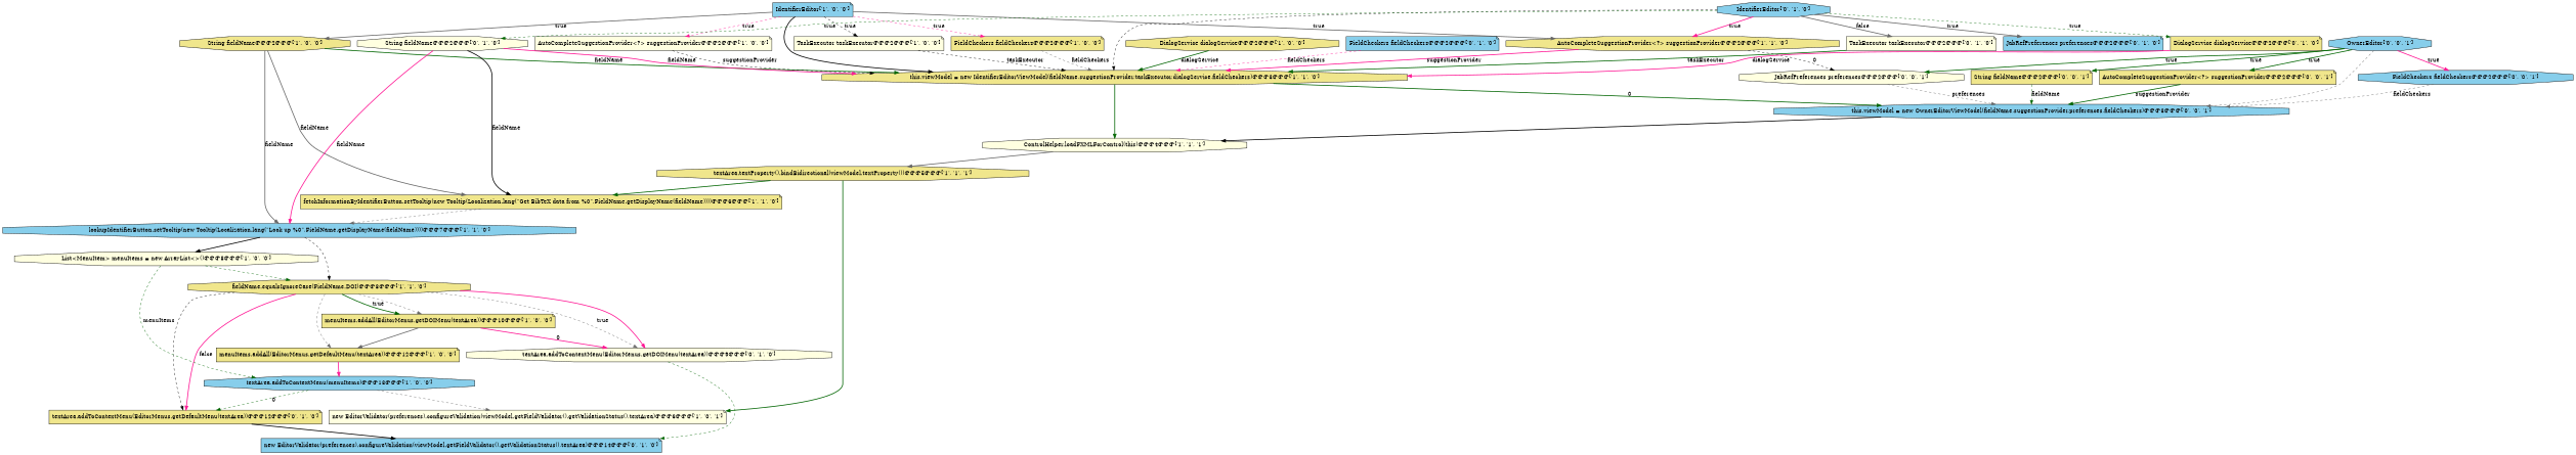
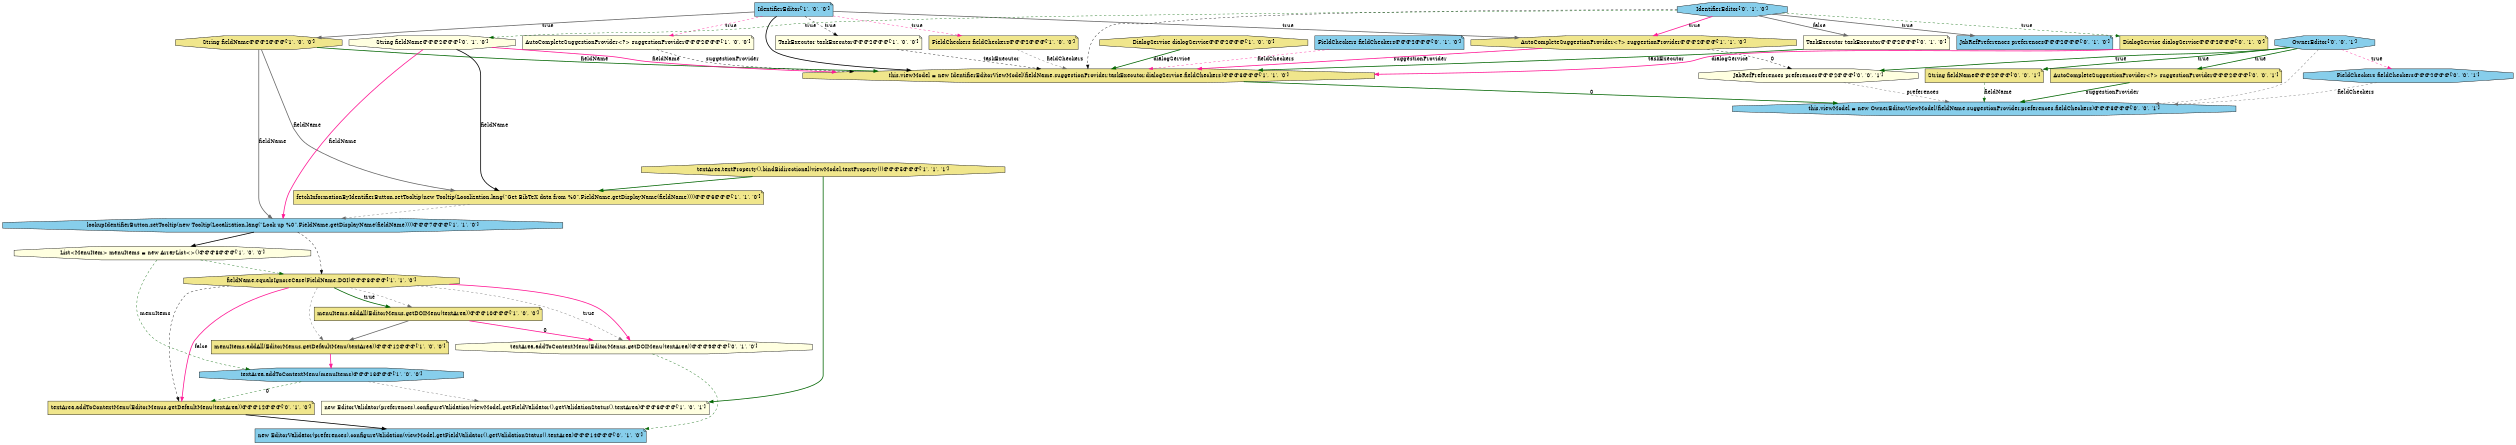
  digraph {
    node [fillcolor=khaki shape=octagon style=filled]
    edge [color=darkgreen style=bold]
    n1 [fillcolor=skyblue label="IdentifierEditor['1', '0', '0']" shape=note]
    n2 [label="AutoCompleteSuggestionProvider<?> suggestionProvider@@@2@@@['1', '1', '0']"]
    n3 [label="String fieldName@@@2@@@['1', '0', '0']"]
    n4 [fillcolor=lightyellow label="AutoCompleteSuggestionProvider<?> suggestionProvider@@@2@@@['1', '0', '0']" shape=note]
    n5 [label="this.viewModel = new IdentifierEditorViewModel(fieldName,suggestionProvider,taskExecutor,dialogService,fieldCheckers)@@@3@@@['1', '1', '0']"]
    n6 [fillcolor=lightyellow label="TaskExecutor taskExecutor@@@2@@@['1', '0', '0']" shape=note]
    n7 [label="FieldCheckers fieldCheckers@@@2@@@['1', '0', '0']" shape=note]
    n8 [fillcolor=lightyellow label="JabRefPreferences preferences@@@2@@@['0', '0', '1']"]
    n9 [label="fetchInformationByIdentifierButton.setTooltip(new Tooltip(Localization.lang(\"Get BibTeX data from %0\",FieldName.getDisplayName(fieldName))))@@@6@@@['1', '1', '0']" shape=note]
    n10 [fillcolor=skyblue label="lookupIdentifierButton.setTooltip(new Tooltip(Localization.lang(\"Look up %0\",FieldName.getDisplayName(fieldName))))@@@7@@@['1', '1', '0']"]
-   n11 [fillcolor=lightyellow label="ControlHelper.loadFXMLForControl(this)@@@4@@@['1', '1', '1']"]
    n12 [fillcolor=skyblue label="this.viewModel = new OwnerEditorViewModel(fieldName,suggestionProvider,preferences,fieldCheckers)@@@3@@@['0', '0', '1']"]
    n13 [label="DialogService dialogService@@@2@@@['1', '0', '0']"]
    n14 [label="textArea.textProperty().bindBidirectional(viewModel.textProperty())@@@5@@@['1', '1', '1']"]
    n15 [fillcolor=lightyellow label="new EditorValidator(preferences).configureValidation(viewModel.getFieldValidator().getValidationStatus(),textArea)@@@6@@@['1', '0', '1']" shape=note]
    n16 [label="menuItems.addAll(EditorMenus.getDOIMenu(textArea))@@@10@@@['1', '0', '0']" shape=note]
    n17 [label="menuItems.addAll(EditorMenus.getDefaultMenu(textArea))@@@12@@@['1', '0', '0']" shape=note]
    n18 [fillcolor=lightyellow label="textArea.addToContextMenu(EditorMenus.getDOIMenu(textArea))@@@9@@@['0', '1', '0']"]
    n19 [fillcolor=skyblue label="textArea.addToContextMenu(menuItems)@@@13@@@['1', '0', '0']"]
    n20 [fillcolor=skyblue label="new EditorValidator(preferences).configureValidation(viewModel.getFieldValidator().getValidationStatus(),textArea)@@@14@@@['0', '1', '0']" shape=note]
    n21 [label="textArea.addToContextMenu(EditorMenus.getDefaultMenu(textArea))@@@12@@@['0', '1', '0']" shape=note]
    n22 [fillcolor=lightyellow label="TaskExecutor taskExecutor@@@2@@@['0', '1', '0']" shape=note]
    n23 [label="fieldName.equalsIgnoreCase(FieldName.DOI)@@@8@@@['1', '1', '0']"]
    n24 [fillcolor=skyblue label="FieldCheckers fieldCheckers@@@2@@@['0', '1', '0']" shape=note]
    n25 [fillcolor=lightyellow label="List<MenuItem> menuItems = new ArrayList<>()@@@8@@@['1', '0', '0']"]
    n26 [fillcolor=skyblue label="OwnerEditor['0', '0', '1']"]
    n27 [fillcolor=skyblue label="FieldCheckers fieldCheckers@@@2@@@['0', '0', '1']"]
    n28 [label="String fieldName@@@2@@@['0', '0', '1']" shape=note]
    n29 [label="AutoCompleteSuggestionProvider<?> suggestionProvider@@@2@@@['0', '0', '1']" shape=note]
    n30 [fillcolor=skyblue label="IdentifierEditor['0', '1', '0']"]
    n31 [fillcolor=lightyellow label="String fieldName@@@2@@@['0', '1', '0']"]
    n32 [fillcolor=skyblue label="JabRefPreferences preferences@@@2@@@['0', '1', '0']" shape=note]
    n33 [label="DialogService dialogService@@@2@@@['0', '1', '0']" shape=note]
    n1 -> n2 [color=gray40 label=true]
    n1 -> n3 [color=gray40 label=true]
    n1 -> n4 [color=deeppink label=true style=dashed]
    n1 -> n5 [color=black]
    n1 -> n6 [color=black label=true style=dashed]
    n1 -> n7 [color=deeppink label=true style=dashed]
    n2 -> n5 [color=deeppink label=suggestionProvider]
    n2 -> n8 [color=black label=0 style=dashed]
    n3 -> n5 [label=fieldName]
    n3 -> n9 [color=gray40 label=fieldName]
    n3 -> n10 [color=gray40 label=fieldName]
    n4 -> n5 [color=black label=suggestionProvider style=dashed]
-   n5 -> n11
    n5 -> n12 [label=0]
    n6 -> n5 [color=black label=taskExecutor style=dashed]
    n7 -> n5 [color=gray40 label=fieldCheckers style=dashed]
    n8 -> n12 [color=gray40 label=preferences style=dashed]
    n9 -> n10 [color=gray40 style=dashed]
    n10 -> n23 [color=black style=dashed]
    n10 -> n25 [color=black]
-   n11 -> n14 [color=gray40]
-   n12 -> n11 [color=black]
    n13 -> n5 [label=dialogService]
    n14 -> n9
    n14 -> n15
    n16 -> n17 [color=gray40]
    n16 -> n18 [color=deeppink label=0]
    n17 -> n19 [color=deeppink]
    n18 -> n20 [style=dashed]
    n19 -> n15 [color=gray40 style=dashed]
    n19 -> n21 [label=0 style=dashed]
    n21 -> n20 [color=black]
    n22 -> n5 [label=taskExecutor]
    n23 -> n16 [label=true]
    n23 -> n16 [color=gray40 style=dashed]
    n23 -> n17 [color=gray40 style=dashed]
    n23 -> n18 [color=gray40 label=true style=dashed]
    n23 -> n18 [color=deeppink]
    n23 -> n21 [color=black style=dashed]
    n23 -> n21 [color=deeppink label=false]
    n24 -> n5 [color=deeppink label=fieldCheckers style=dashed]
    n25 -> n19 [label=menuItems style=dashed]
    n25 -> n23 [style=dashed]
    n26 -> n8 [label=true]
    n26 -> n12 [color=gray40 style=dashed]
-   n26 -> n27 [color=deeppink label=true]
+   n26 -> n27 [color=deeppink label=true style=dashed]
    n26 -> n28 [label=true]
    n26 -> n29 [label=true]
    n27 -> n12 [color=gray40 label=fieldCheckers style=dashed]
    n28 -> n12 [label=fieldName style=dashed]
    n29 -> n12 [label=suggestionProvider]
    n30 -> n2 [color=deeppink label=true]
    n30 -> n5 [color=black style=dashed]
    n30 -> n22 [color=gray40 label=false]
    n30 -> n31 [label=true style=dashed]
    n30 -> n32 [color=gray40 label=true]
    n30 -> n33 [label=true style=dashed]
    n31 -> n5 [color=deeppink label=fieldName]
    n31 -> n9 [color=black label=fieldName]
    n31 -> n10 [color=deeppink label=fieldName]
    n33 -> n5 [color=deeppink label=dialogService]
  }
